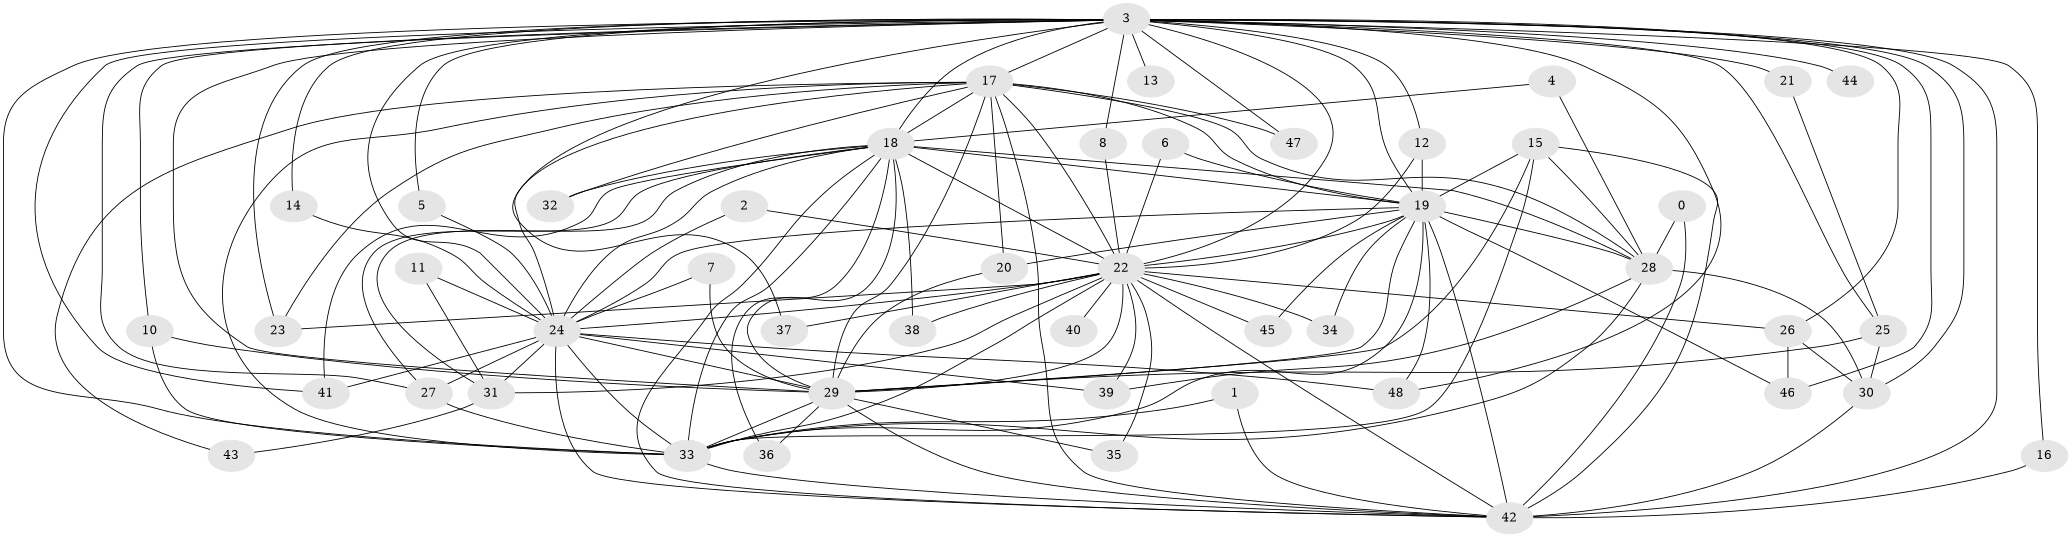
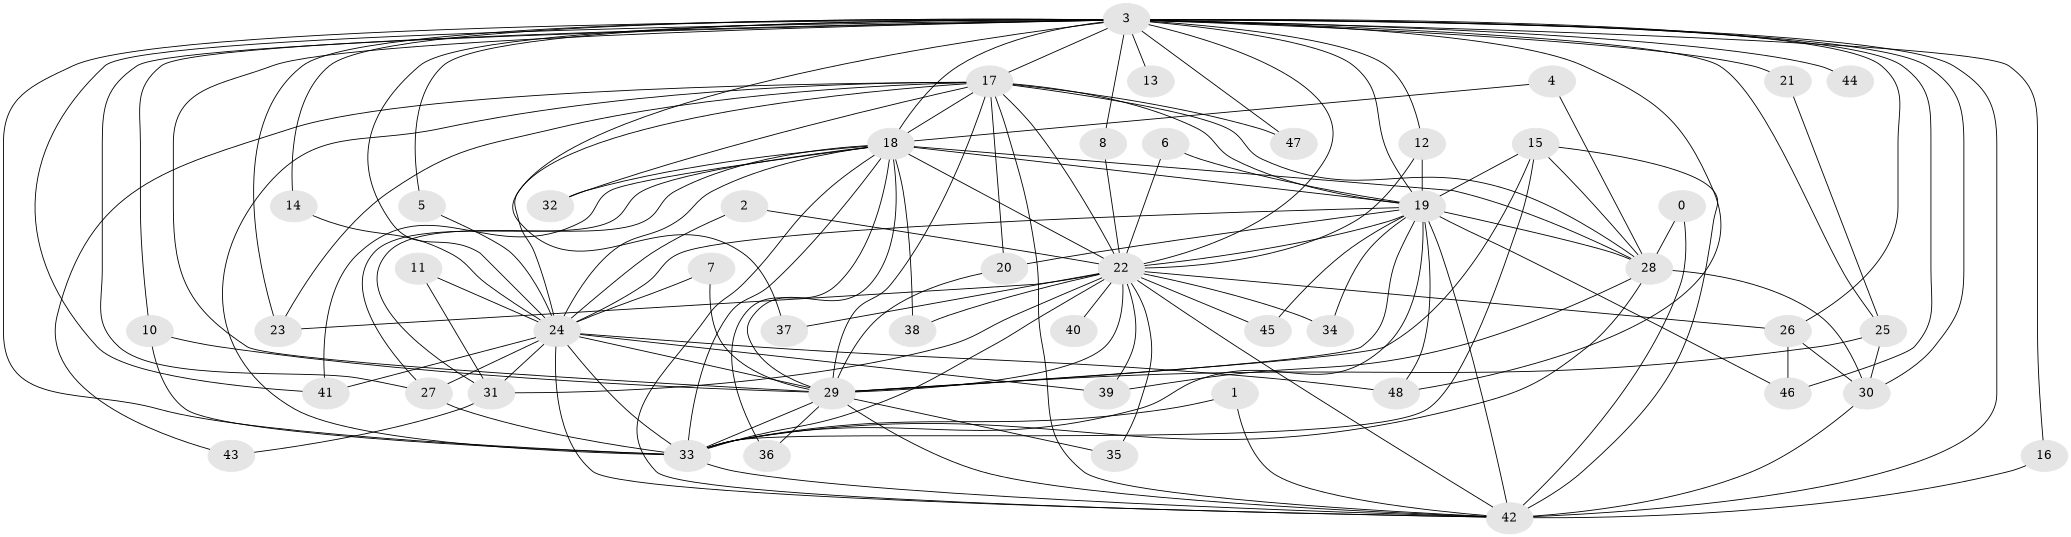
  graph {
    node [color=gray90 style=filled]
    edge [weight=1.0]
    1
    33
    42
    2
    22
    24
    23
    26
    29
    37
    31
    38
    34
    45
    35
    39
    40
    27
    41
    48
    3
    5
    8
    10
    12
    13
    14
    16
    17
    18
    19
    21
    25
    30
    44
    46
    47
    28
    20
    32
    43
    36
    4
    6
    7
    n46 [label=0]
    11
    15
    1 -- 33
    1 -- 42
    33 -- 42
    2 -- 22
    2 -- 24
    22 -- 33
    22 -- 42
-   22 -- 24
    22 -- 23
    22 -- 26
    22 -- 29
    22 -- 37
    22 -- 31
    22 -- 38
    22 -- 34
    22 -- 45
    22 -- 35
    22 -- 39
    22 -- 40 [weight=2.0]
    24 -- 33
    24 -- 42
    24 -- 29
    24 -- 31 [weight=2.0]
    24 -- 39
    24 -- 27 [weight=2.0]
    24 -- 41
    24 -- 48
    26 -- 30
    26 -- 46
    29 -- 33
    29 -- 42
    29 -- 35
    29 -- 36
    31 -- 43
    27 -- 33
    3 -- 33 [weight=3.0]
    3 -- 42 [weight=4.0]
    3 -- 22 [weight=3.0]
    3 -- 24 [weight=2.0]
    3 -- 23 [weight=2.0]
    3 -- 26 [weight=2.0]
    3 -- 29 [weight=2.0]
    3 -- 37
    3 -- 27
    3 -- 41
    3 -- 48
    3 -- 5
    3 -- 8
    3 -- 10
    3 -- 12
    3 -- 13
    3 -- 14
    3 -- 16
    3 -- 17 [weight=4.0]
    3 -- 18 [weight=2.0]
    3 -- 19 [weight=2.0]
    3 -- 21
    3 -- 25
    3 -- 30 [weight=2.0]
    3 -- 44
    3 -- 46
    3 -- 47
    5 -- 24
    8 -- 22
    10 -- 33
    10 -- 29
    12 -- 22
    12 -- 19
    14 -- 24
    16 -- 42
    17 -- 33
    17 -- 42
    17 -- 22 [weight=2.0]
    17 -- 24
    17 -- 23
    17 -- 29 [weight=2.0]
    17 -- 18 [weight=2.0]
    17 -- 19
    17 -- 47
    17 -- 28
    17 -- 20 [weight=3.0]
    17 -- 32
    17 -- 43
    18 -- 33
    18 -- 42
    18 -- 22
    18 -- 24 [weight=3.0]
    18 -- 29
    18 -- 31
    18 -- 38
    18 -- 27
    18 -- 41
    18 -- 19
    18 -- 28 [weight=2.0]
    18 -- 32
    18 -- 36
    19 -- 33 [weight=2.0]
    19 -- 42 [weight=3.0]
    19 -- 22
    19 -- 24
    19 -- 29
    19 -- 34
    19 -- 45
    19 -- 48 [weight=2.0]
    19 -- 46
    19 -- 28
    19 -- 20
    21 -- 25
    25 -- 29 [weight=3.0]
    25 -- 30
    30 -- 42
    28 -- 33
    28 -- 39
    28 -- 30
    20 -- 29
    4 -- 18
    4 -- 28
    6 -- 22
    6 -- 19
    7 -- 24
    7 -- 29
    n46 -- 42
    n46 -- 28
    11 -- 24
    11 -- 31
    15 -- 33
    15 -- 42
    15 -- 29
    15 -- 19
    15 -- 28
  }
